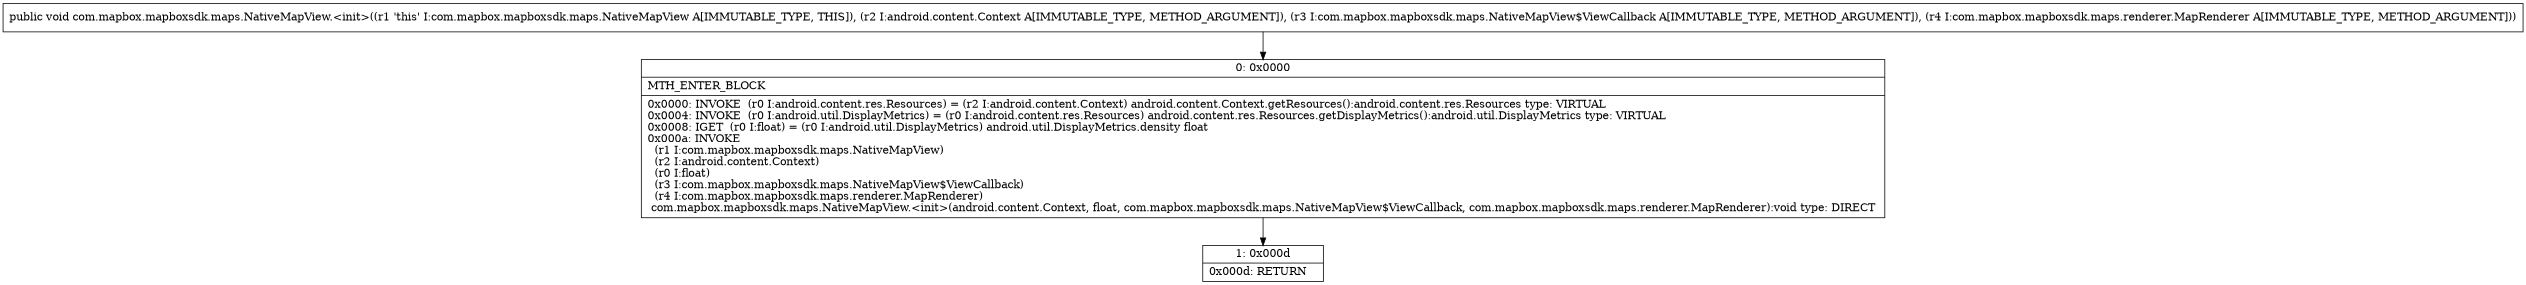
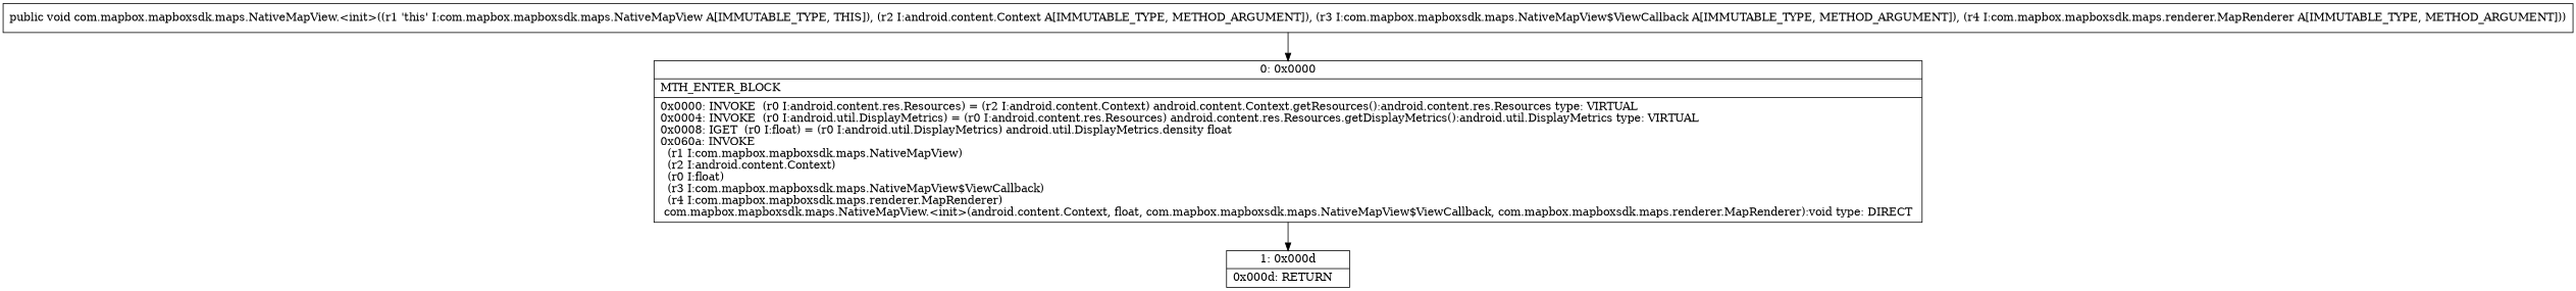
  digraph {
    node [shape=record]
-   n1 [label="{0\:\ 0x0000|MTH_ENTER_BLOCK\l|0x0000: INVOKE  (r0 I:android.content.res.Resources) = (r2 I:android.content.Context) android.content.Context.getResources():android.content.res.Resources type: VIRTUAL \l0x0004: INVOKE  (r0 I:android.util.DisplayMetrics) = (r0 I:android.content.res.Resources) android.content.res.Resources.getDisplayMetrics():android.util.DisplayMetrics type: VIRTUAL \l0x0008: IGET  (r0 I:float) = (r0 I:android.util.DisplayMetrics) android.util.DisplayMetrics.density float \l0x000a: INVOKE  \l  (r1 I:com.mapbox.mapboxsdk.maps.NativeMapView)\l  (r2 I:android.content.Context)\l  (r0 I:float)\l  (r3 I:com.mapbox.mapboxsdk.maps.NativeMapView$ViewCallback)\l  (r4 I:com.mapbox.mapboxsdk.maps.renderer.MapRenderer)\l com.mapbox.mapboxsdk.maps.NativeMapView.\<init\>(android.content.Context, float, com.mapbox.mapboxsdk.maps.NativeMapView$ViewCallback, com.mapbox.mapboxsdk.maps.renderer.MapRenderer):void type: DIRECT \l}"]
+   n1 [label="{0\:\ 0x0000|MTH_ENTER_BLOCK\l|0x0000: INVOKE  (r0 I:android.content.res.Resources) = (r2 I:android.content.Context) android.content.Context.getResources():android.content.res.Resources type: VIRTUAL \l0x0004: INVOKE  (r0 I:android.util.DisplayMetrics) = (r0 I:android.content.res.Resources) android.content.res.Resources.getDisplayMetrics():android.util.DisplayMetrics type: VIRTUAL \l0x0008: IGET  (r0 I:float) = (r0 I:android.util.DisplayMetrics) android.util.DisplayMetrics.density float \l0x060a: INVOKE  \l  (r1 I:com.mapbox.mapboxsdk.maps.NativeMapView)\l  (r2 I:android.content.Context)\l  (r0 I:float)\l  (r3 I:com.mapbox.mapboxsdk.maps.NativeMapView$ViewCallback)\l  (r4 I:com.mapbox.mapboxsdk.maps.renderer.MapRenderer)\l com.mapbox.mapboxsdk.maps.NativeMapView.\<init\>(android.content.Context, float, com.mapbox.mapboxsdk.maps.NativeMapView$ViewCallback, com.mapbox.mapboxsdk.maps.renderer.MapRenderer):void type: DIRECT \l}"]
    n2 [label="{1\:\ 0x000d|0x000d: RETURN   \l}"]
    n3 [label="{public void com.mapbox.mapboxsdk.maps.NativeMapView.\<init\>((r1 'this' I:com.mapbox.mapboxsdk.maps.NativeMapView A[IMMUTABLE_TYPE, THIS]), (r2 I:android.content.Context A[IMMUTABLE_TYPE, METHOD_ARGUMENT]), (r3 I:com.mapbox.mapboxsdk.maps.NativeMapView$ViewCallback A[IMMUTABLE_TYPE, METHOD_ARGUMENT]), (r4 I:com.mapbox.mapboxsdk.maps.renderer.MapRenderer A[IMMUTABLE_TYPE, METHOD_ARGUMENT])) }"]
    n1 -> n2
    n3 -> n1
  }
